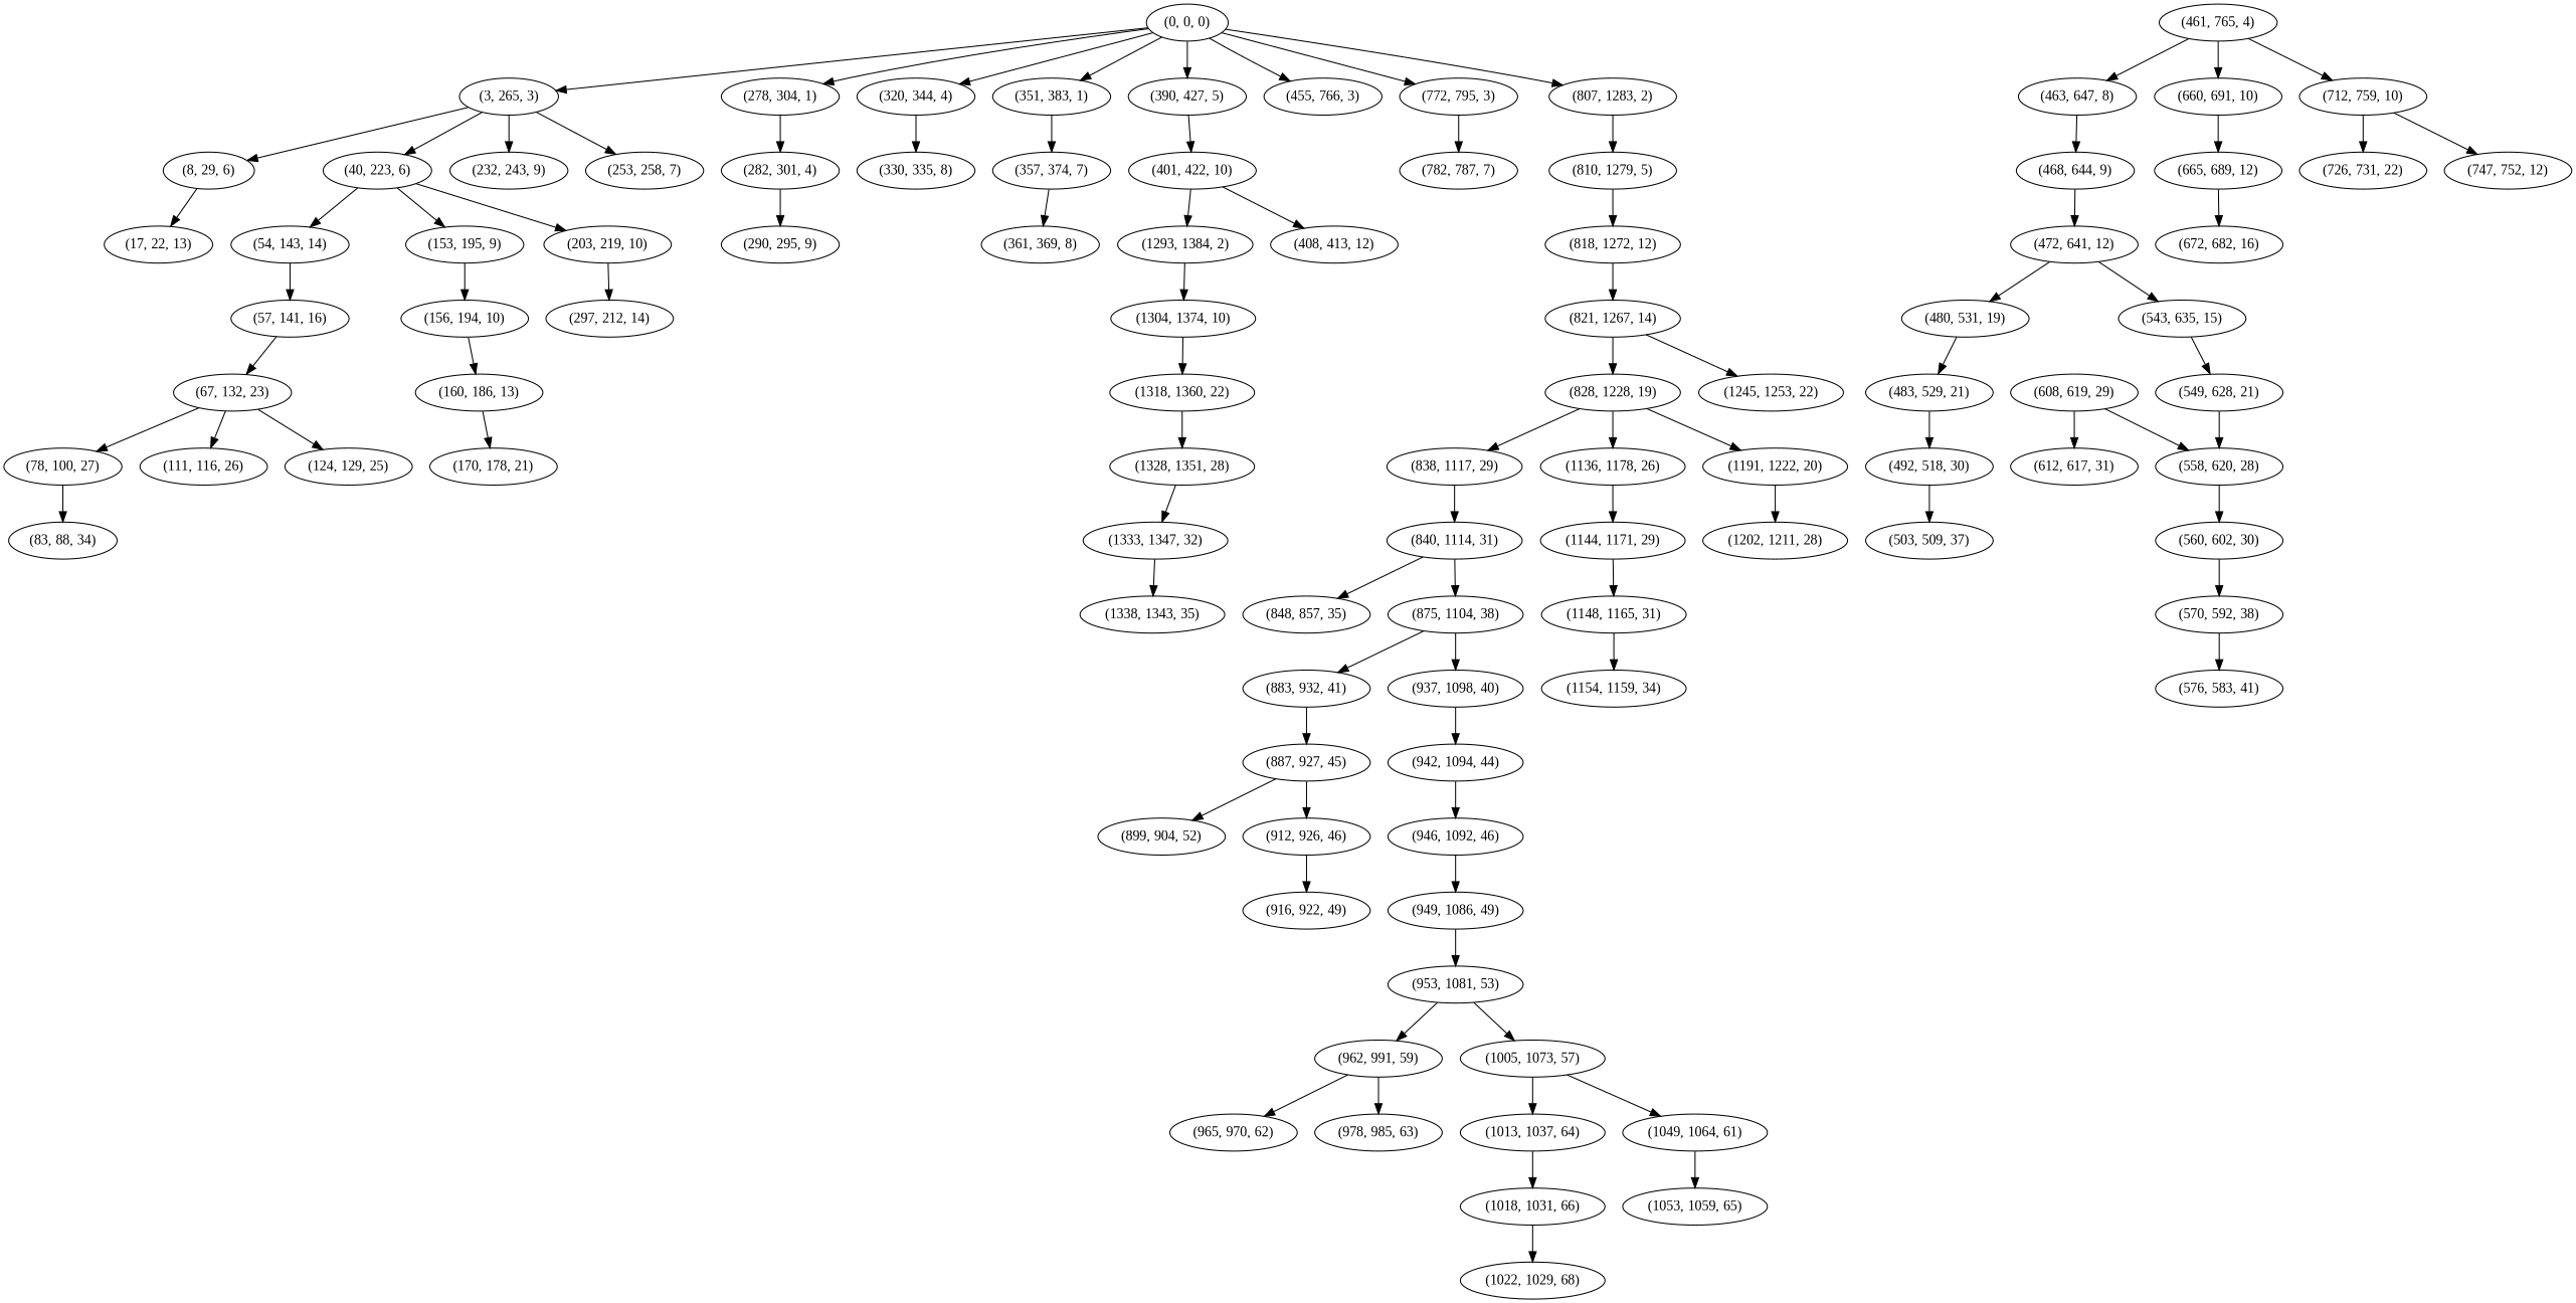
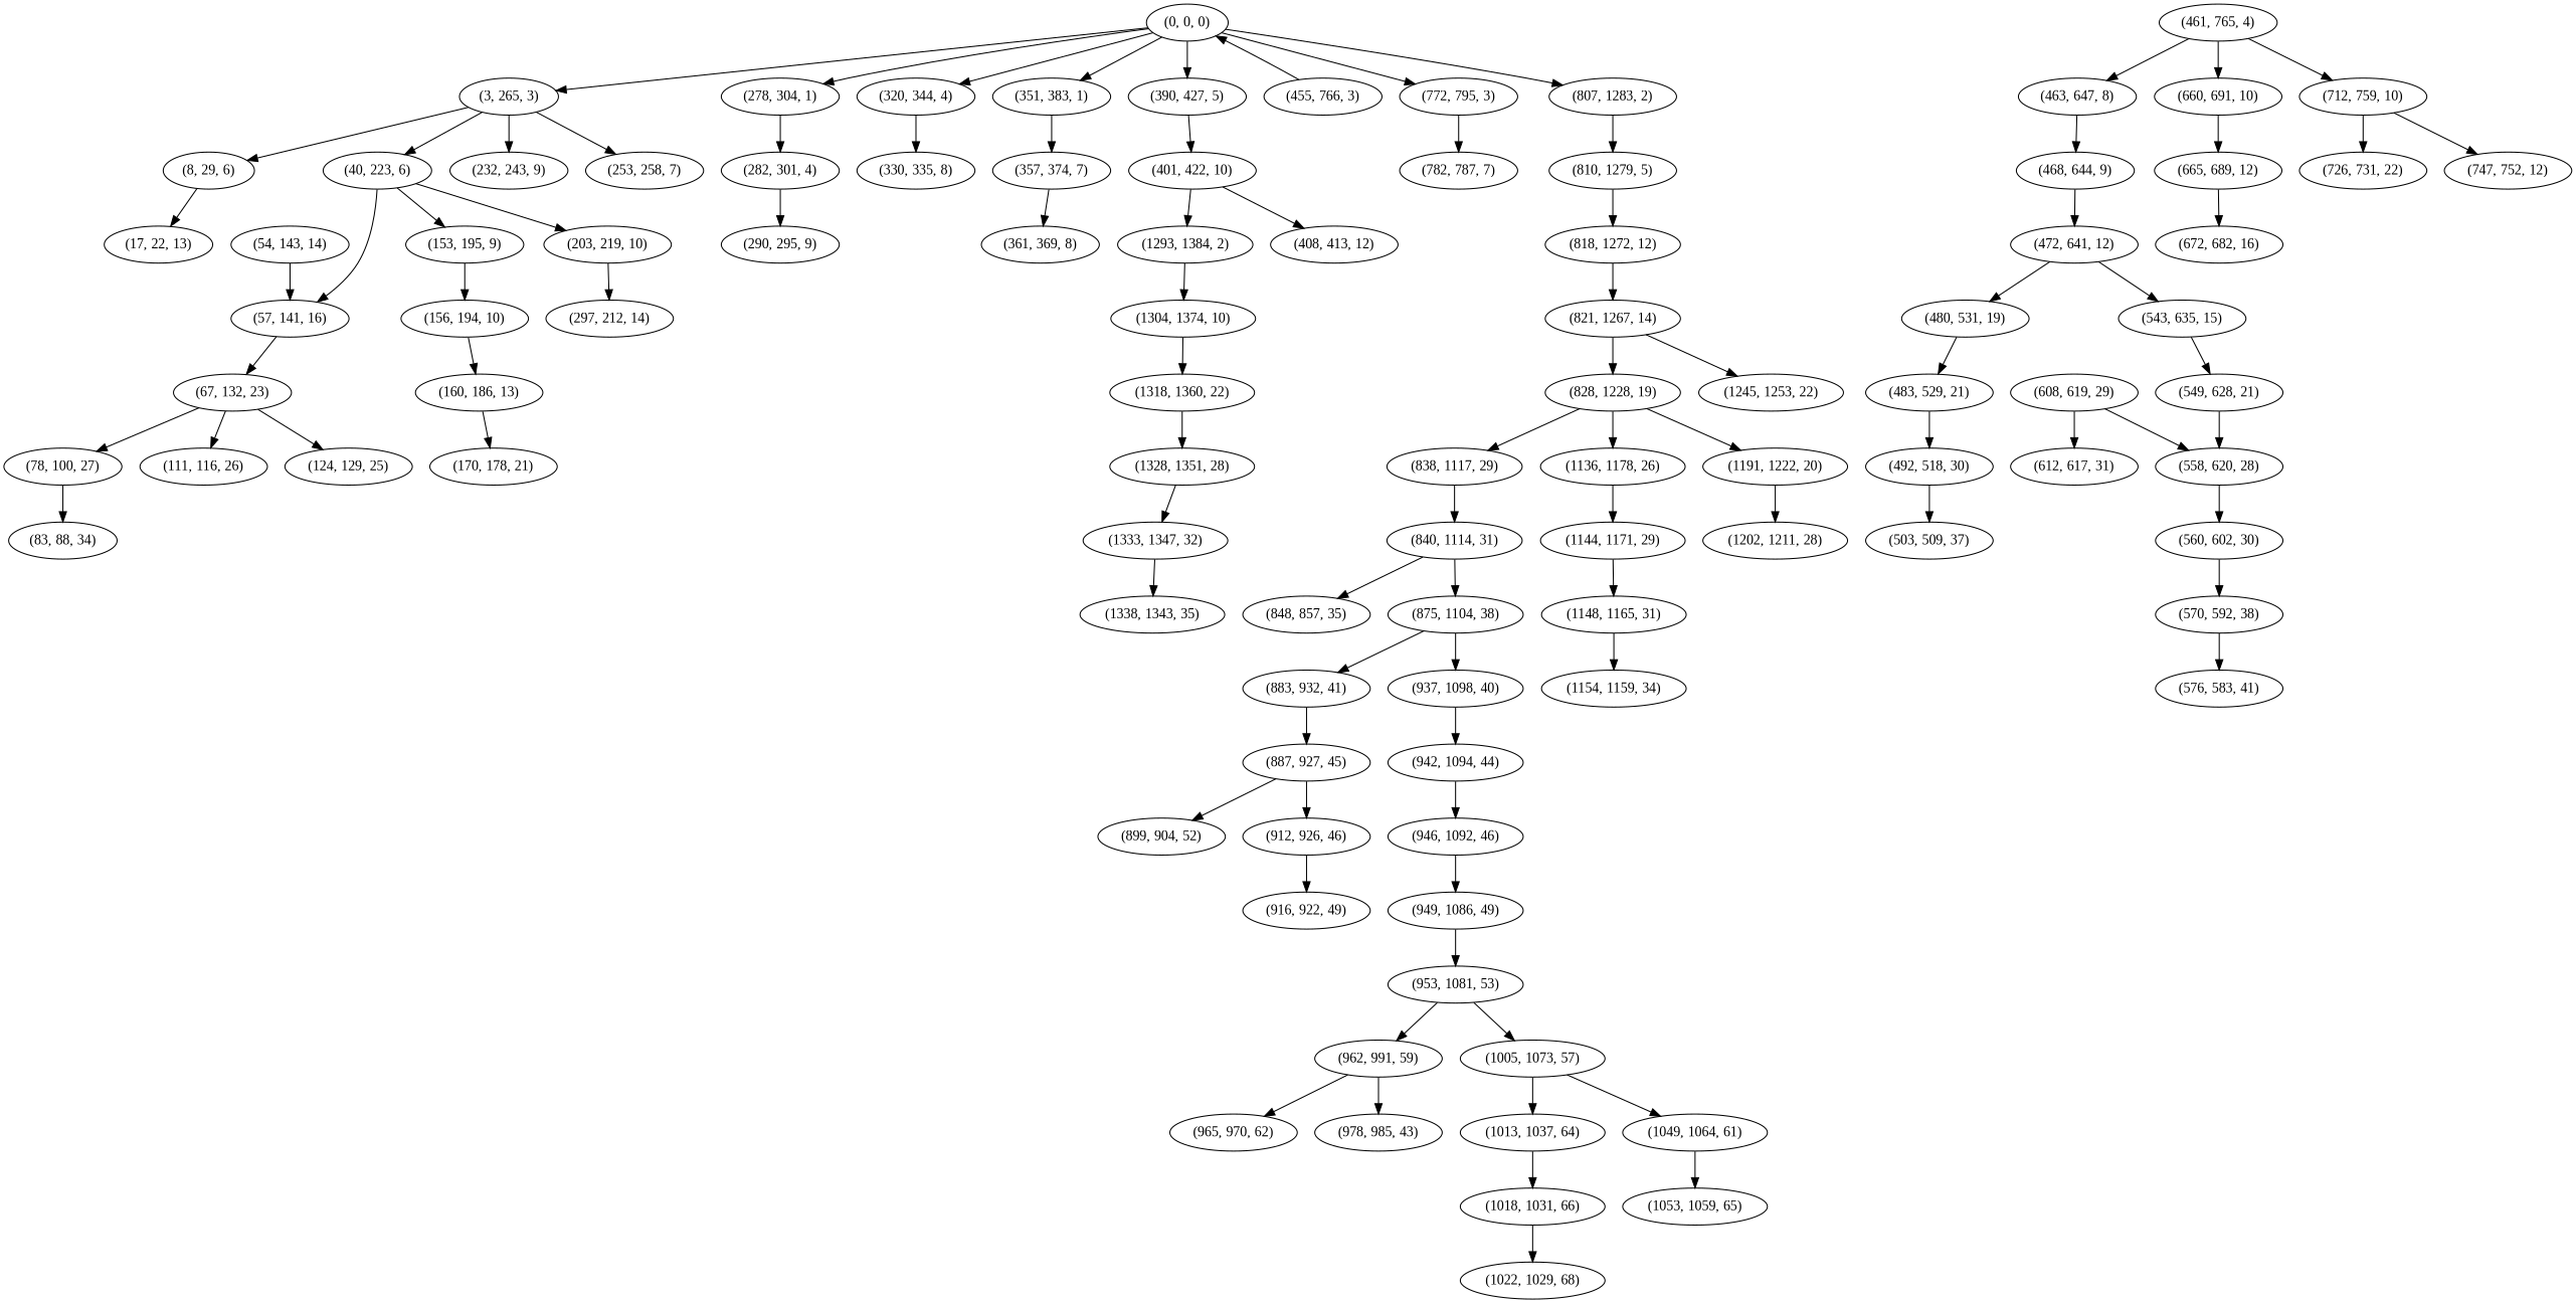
  digraph {
    fontname="Liberation Serif"
    node [fontname="Liberation Serif"]
    edge [fontname="Liberation Serif"]
    "(0, 0, 0)"
    "(3, 265, 3)"
    "(278, 304, 1)"
    "(320, 344, 4)"
    "(351, 383, 1)"
    "(390, 427, 5)"
    "(455, 766, 3)"
    "(772, 795, 3)"
    "(807, 1283, 2)"
    "(8, 29, 6)"
    "(40, 223, 6)"
    "(232, 243, 9)"
    "(253, 258, 7)"
    "(282, 301, 4)"
    "(330, 335, 8)"
    "(357, 374, 7)"
    "(401, 422, 10)"
    "(782, 787, 7)"
    "(810, 1279, 5)"
    "(1293, 1384, 2)"
    "(1304, 1374, 10)"
    "(17, 22, 13)"
    "(54, 143, 14)"
    "(153, 195, 9)"
    "(203, 219, 10)"
    "(57, 141, 16)"
    "(156, 194, 10)"
    n28 [label="(297, 212, 14)"]
    "(67, 132, 23)"
    n30 [label="(78, 100, 27)"]
    "(111, 116, 26)"
    "(124, 129, 25)"
    "(83, 88, 34)"
    "(160, 186, 13)"
    "(170, 178, 21)"
    "(290, 295, 9)"
    "(361, 369, 8)"
    "(408, 413, 12)"
    n39 [label="(463, 647, 8)"]
    "(461, 765, 4)"
    "(660, 691, 10)"
    "(712, 759, 10)"
    "(468, 644, 9)"
    "(665, 689, 12)"
    "(726, 731, 22)"
    "(747, 752, 12)"
    "(472, 641, 12)"
    "(480, 531, 19)"
    "(543, 635, 15)"
    "(483, 529, 21)"
    "(549, 628, 21)"
    "(492, 518, 30)"
    "(503, 509, 37)"
    "(558, 620, 28)"
    "(560, 602, 30)"
    "(570, 592, 38)"
    "(608, 619, 29)"
    "(612, 617, 31)"
    "(576, 583, 41)"
    "(672, 682, 16)"
    "(818, 1272, 12)"
    "(821, 1267, 14)"
    "(828, 1228, 19)"
    "(1245, 1253, 22)"
    "(838, 1117, 29)"
    "(1136, 1178, 26)"
    "(1191, 1222, 20)"
    "(840, 1114, 31)"
    "(1144, 1171, 29)"
    "(1202, 1211, 28)"
    "(848, 857, 35)"
    "(875, 1104, 38)"
    "(883, 932, 41)"
    "(937, 1098, 40)"
    "(887, 927, 45)"
    "(942, 1094, 44)"
    "(899, 904, 52)"
    "(912, 926, 46)"
    "(916, 922, 49)"
    "(946, 1092, 46)"
    "(949, 1086, 49)"
    "(953, 1081, 53)"
    "(962, 991, 59)"
    "(1005, 1073, 57)"
    "(965, 970, 62)"
-   "(978, 985, 63)"
+   "(978, 985, 63)" [label="(978, 985, 43)"]
    "(1013, 1037, 64)"
    "(1049, 1064, 61)"
    "(1018, 1031, 66)"
    "(1053, 1059, 65)"
    "(1022, 1029, 68)"
    "(1148, 1165, 31)"
    "(1154, 1159, 34)"
    "(1318, 1360, 22)"
    "(1328, 1351, 28)"
    "(1333, 1347, 32)"
    "(1338, 1343, 35)"
    "(0, 0, 0)" -> "(3, 265, 3)"
    "(0, 0, 0)" -> "(278, 304, 1)"
    "(0, 0, 0)" -> "(320, 344, 4)"
    "(0, 0, 0)" -> "(351, 383, 1)"
    "(0, 0, 0)" -> "(390, 427, 5)"
-   "(0, 0, 0)" -> "(455, 766, 3)"
+   "(455, 766, 3)" -> "(0, 0, 0)"
    "(0, 0, 0)" -> "(772, 795, 3)"
    "(0, 0, 0)" -> "(807, 1283, 2)"
    "(3, 265, 3)" -> "(8, 29, 6)"
    "(3, 265, 3)" -> "(40, 223, 6)"
    "(3, 265, 3)" -> "(232, 243, 9)"
    "(3, 265, 3)" -> "(253, 258, 7)"
    "(278, 304, 1)" -> "(282, 301, 4)"
    "(320, 344, 4)" -> "(330, 335, 8)"
    "(351, 383, 1)" -> "(357, 374, 7)"
    "(390, 427, 5)" -> "(401, 422, 10)"
    "(772, 795, 3)" -> "(782, 787, 7)"
    "(807, 1283, 2)" -> "(810, 1279, 5)"
    "(8, 29, 6)" -> "(17, 22, 13)"
-   "(40, 223, 6)" -> "(54, 143, 14)"
+   "(40, 223, 6)" -> "(57, 141, 16)"
    "(40, 223, 6)" -> "(153, 195, 9)"
    "(40, 223, 6)" -> "(203, 219, 10)"
    "(282, 301, 4)" -> "(290, 295, 9)"
    "(357, 374, 7)" -> "(361, 369, 8)"
    "(401, 422, 10)" -> "(1293, 1384, 2)"
    "(401, 422, 10)" -> "(408, 413, 12)"
    "(810, 1279, 5)" -> "(818, 1272, 12)"
    "(1293, 1384, 2)" -> "(1304, 1374, 10)"
    "(1304, 1374, 10)" -> "(1318, 1360, 22)"
    "(54, 143, 14)" -> "(57, 141, 16)"
    "(153, 195, 9)" -> "(156, 194, 10)"
    "(203, 219, 10)" -> n28
    "(57, 141, 16)" -> "(67, 132, 23)"
    "(156, 194, 10)" -> "(160, 186, 13)"
    "(67, 132, 23)" -> n30
    "(67, 132, 23)" -> "(111, 116, 26)"
    "(67, 132, 23)" -> "(124, 129, 25)"
    n30 -> "(83, 88, 34)"
    "(160, 186, 13)" -> "(170, 178, 21)"
    n39 -> "(468, 644, 9)"
    "(461, 765, 4)" -> n39
    "(461, 765, 4)" -> "(660, 691, 10)"
    "(461, 765, 4)" -> "(712, 759, 10)"
    "(660, 691, 10)" -> "(665, 689, 12)"
    "(712, 759, 10)" -> "(726, 731, 22)"
    "(712, 759, 10)" -> "(747, 752, 12)"
    "(468, 644, 9)" -> "(472, 641, 12)"
    "(665, 689, 12)" -> "(672, 682, 16)"
    "(472, 641, 12)" -> "(480, 531, 19)"
    "(472, 641, 12)" -> "(543, 635, 15)"
    "(480, 531, 19)" -> "(483, 529, 21)"
    "(543, 635, 15)" -> "(549, 628, 21)"
    "(483, 529, 21)" -> "(492, 518, 30)"
    "(549, 628, 21)" -> "(558, 620, 28)"
    "(492, 518, 30)" -> "(503, 509, 37)"
    "(558, 620, 28)" -> "(560, 602, 30)"
    "(560, 602, 30)" -> "(570, 592, 38)"
    "(570, 592, 38)" -> "(576, 583, 41)"
    "(608, 619, 29)" -> "(558, 620, 28)"
    "(608, 619, 29)" -> "(612, 617, 31)"
    "(818, 1272, 12)" -> "(821, 1267, 14)"
    "(821, 1267, 14)" -> "(828, 1228, 19)"
    "(821, 1267, 14)" -> "(1245, 1253, 22)"
    "(828, 1228, 19)" -> "(838, 1117, 29)"
    "(828, 1228, 19)" -> "(1136, 1178, 26)"
    "(828, 1228, 19)" -> "(1191, 1222, 20)"
    "(838, 1117, 29)" -> "(840, 1114, 31)"
    "(1136, 1178, 26)" -> "(1144, 1171, 29)"
    "(1191, 1222, 20)" -> "(1202, 1211, 28)"
    "(840, 1114, 31)" -> "(848, 857, 35)"
    "(840, 1114, 31)" -> "(875, 1104, 38)"
    "(1144, 1171, 29)" -> "(1148, 1165, 31)"
    "(875, 1104, 38)" -> "(883, 932, 41)"
    "(875, 1104, 38)" -> "(937, 1098, 40)"
    "(883, 932, 41)" -> "(887, 927, 45)"
    "(937, 1098, 40)" -> "(942, 1094, 44)"
    "(887, 927, 45)" -> "(899, 904, 52)"
    "(887, 927, 45)" -> "(912, 926, 46)"
    "(942, 1094, 44)" -> "(946, 1092, 46)"
    "(912, 926, 46)" -> "(916, 922, 49)"
    "(946, 1092, 46)" -> "(949, 1086, 49)"
    "(949, 1086, 49)" -> "(953, 1081, 53)"
    "(953, 1081, 53)" -> "(962, 991, 59)"
    "(953, 1081, 53)" -> "(1005, 1073, 57)"
    "(962, 991, 59)" -> "(965, 970, 62)"
    "(962, 991, 59)" -> "(978, 985, 63)"
    "(1005, 1073, 57)" -> "(1013, 1037, 64)"
    "(1005, 1073, 57)" -> "(1049, 1064, 61)"
    "(1013, 1037, 64)" -> "(1018, 1031, 66)"
    "(1049, 1064, 61)" -> "(1053, 1059, 65)"
    "(1018, 1031, 66)" -> "(1022, 1029, 68)"
    "(1148, 1165, 31)" -> "(1154, 1159, 34)"
    "(1318, 1360, 22)" -> "(1328, 1351, 28)"
    "(1328, 1351, 28)" -> "(1333, 1347, 32)"
    "(1333, 1347, 32)" -> "(1338, 1343, 35)"
  }
